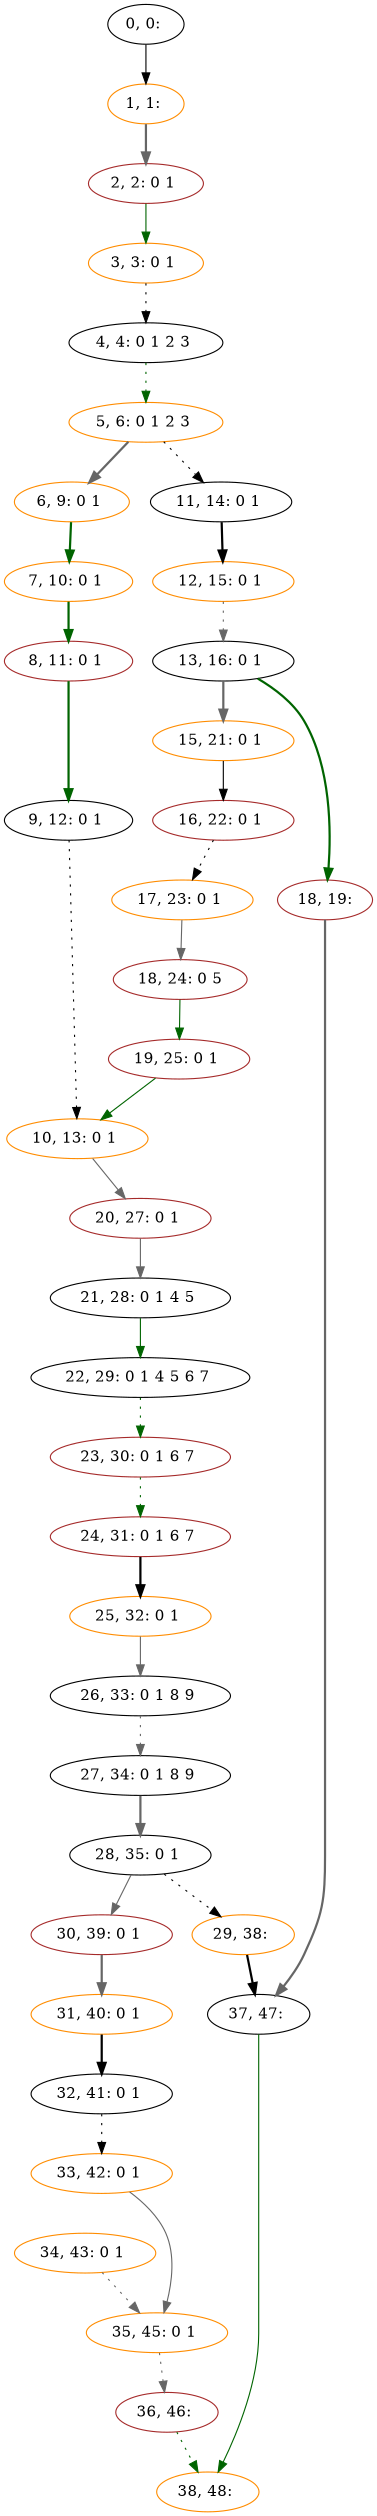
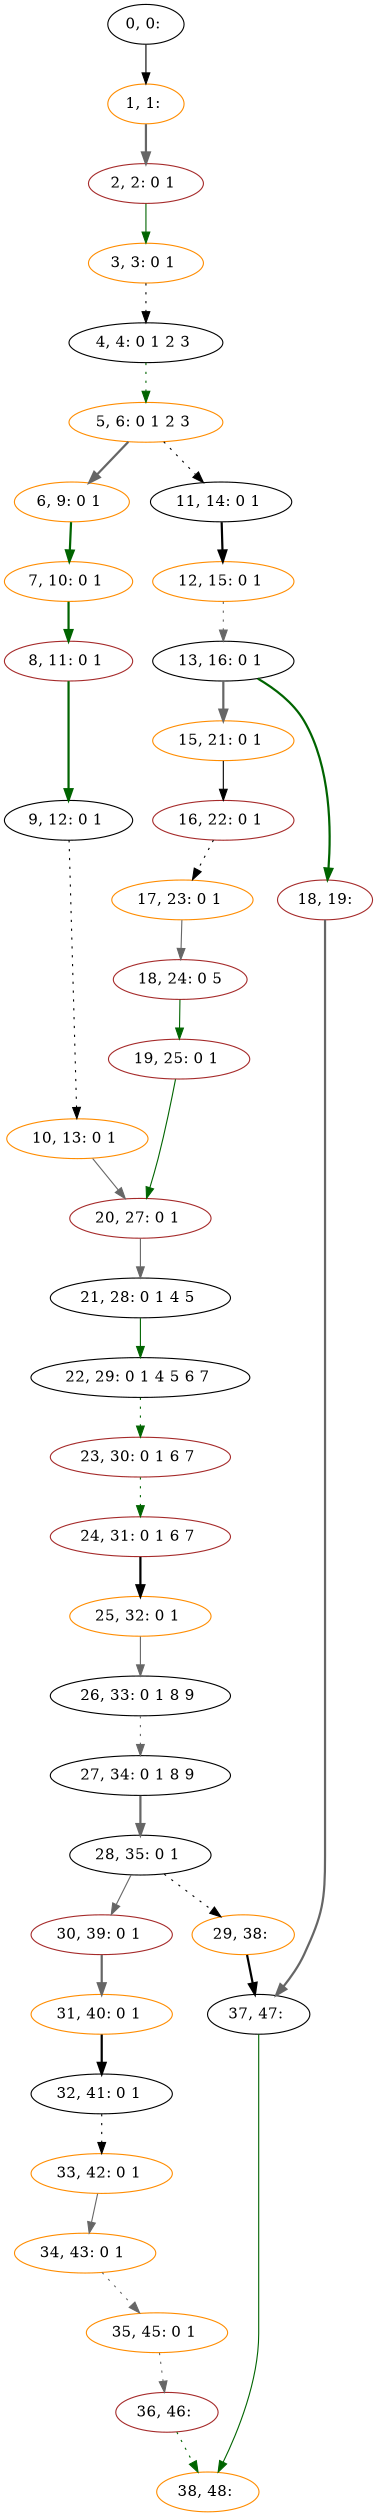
  digraph {
    node [color=darkorange]
    edge [color=gray40 style=bold]
    n1 [color=black label="0, 0: "]
    n2 [label="1, 1: "]
    n3 [color=brown label="2, 2: 0 1 "]
    n4 [label="3, 3: 0 1 "]
    n5 [color=black label="4, 4: 0 1 2 3 "]
    n6 [label="5, 6: 0 1 2 3 "]
    n7 [label="6, 9: 0 1 "]
    n8 [color=black label="11, 14: 0 1 "]
    n9 [label="7, 10: 0 1 "]
    n10 [label="12, 15: 0 1 "]
    n11 [color=brown label="8, 11: 0 1 "]
    n12 [color=black label="9, 12: 0 1 "]
    n13 [label="10, 13: 0 1 "]
    n14 [color=brown label="20, 27: 0 1 "]
    n15 [color=black label="21, 28: 0 1 4 5 "]
    n16 [color=black label="13, 16: 0 1 "]
    n17 [color=brown label="18, 19:"]
    n18 [label="15, 21: 0 1 "]
    n19 [color=black label="37, 47: "]
    n20 [color=brown label="16, 22: 0 1 "]
    n21 [label="38, 48: "]
    n22 [label="17, 23: 0 1 "]
    n23 [color=brown label="18, 24: 0 5"]
    n24 [color=brown label="19, 25: 0 1 "]
    n25 [color=black label="22, 29: 0 1 4 5 6 7 "]
    n26 [color=brown label="23, 30: 0 1 6 7 "]
    n27 [color=brown label="24, 31: 0 1 6 7 "]
    n28 [label="25, 32: 0 1 "]
    n29 [color=black label="26, 33: 0 1 8 9 "]
    n30 [color=black label="27, 34: 0 1 8 9 "]
    n31 [color=black label="28, 35: 0 1 "]
    n32 [label="29, 38: "]
    n33 [color=brown label="30, 39: 0 1 "]
    n34 [label="31, 40: 0 1 "]
    n35 [color=black label="32, 41: 0 1 "]
    n36 [label="33, 42: 0 1 "]
    n37 [label="34, 43: 0 1 "]
    n38 [label="35, 45: 0 1 "]
    n39 [color=brown label="36, 46: "]
    n1 -> n2 [color=black style=solid]
    n2 -> n3
    n3 -> n4 [color=darkgreen style=solid]
    n4 -> n5 [color=black style=dotted]
    n5 -> n6 [color=darkgreen style=dotted]
    n6 -> n7
    n6 -> n8 [color=black style=dotted]
    n7 -> n9 [color=darkgreen]
    n8 -> n10 [color=black]
    n9 -> n11 [color=darkgreen]
    n10 -> n16 [style=dotted]
    n11 -> n12 [color=darkgreen]
    n12 -> n13 [color=black style=dotted]
    n13 -> n14 [style=solid]
    n14 -> n15 [style=solid]
    n15 -> n25 [color=darkgreen style=solid]
    n16 -> n17 [color=darkgreen]
    n16 -> n18
    n17 -> n19
    n18 -> n20 [color=black style=solid]
    n19 -> n21 [color=darkgreen style=solid]
    n20 -> n22 [color=black style=dotted]
    n22 -> n23 [style=solid]
    n23 -> n24 [color=darkgreen style=solid]
-   n24 -> n13 [color=darkgreen style=solid]
+   n24 -> n14 [color=darkgreen style=solid]
    n25 -> n26 [color=darkgreen style=dotted]
    n26 -> n27 [color=darkgreen style=dotted]
    n27 -> n28 [color=black]
    n28 -> n29 [style=solid]
    n29 -> n30 [style=dotted]
    n30 -> n31
    n31 -> n32 [color=black style=dotted]
    n31 -> n33 [style=solid]
    n32 -> n19 [color=black]
    n33 -> n34
    n34 -> n35 [color=black]
    n35 -> n36 [color=black style=dotted]
-   n36 -> n38 [style=solid]
+   n36 -> n37 [style=solid]
    n37 -> n38 [style=dotted]
    n38 -> n39 [style=dotted]
    n39 -> n21 [color=darkgreen style=dotted]
  }
